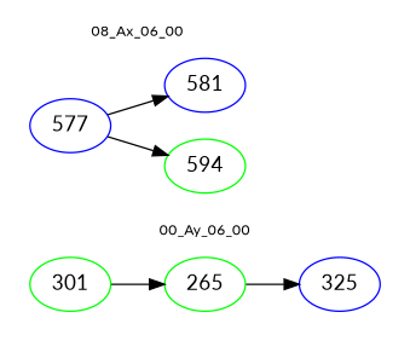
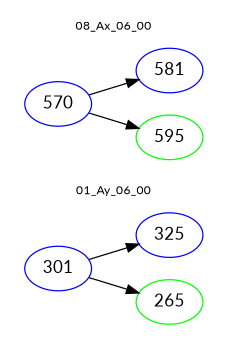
  digraph {
    fontname=Lato
    rankdir=LR
    node [color=blue fontname=Lato]
    edge [color=black fontname=Lato]
-   n1 [color=green label=301]
+   n1 [label=301]
    n2 [color=green label=265]
    n3 [label=325]
-   n4 [label=577]
-   n5 [color=green label=594]
+   n4 [label=570]
+   n5 [color=green label=595]
    n6 [label=581]
    subgraph cluster_1 {
      color=white
      fontsize=10
-     label="00_Ay_06_00"
+     label="01_Ay_06_00"
      n1
      n2
      n3
    }
    subgraph cluster_2 {
      color=white
      fontsize=10
      label="08_Ax_06_00"
      n4
      n5
      n6
    }
    n1 -> n2
-   n2 -> n3
+   n1 -> n3
    n4 -> n5
    n4 -> n6
  }
